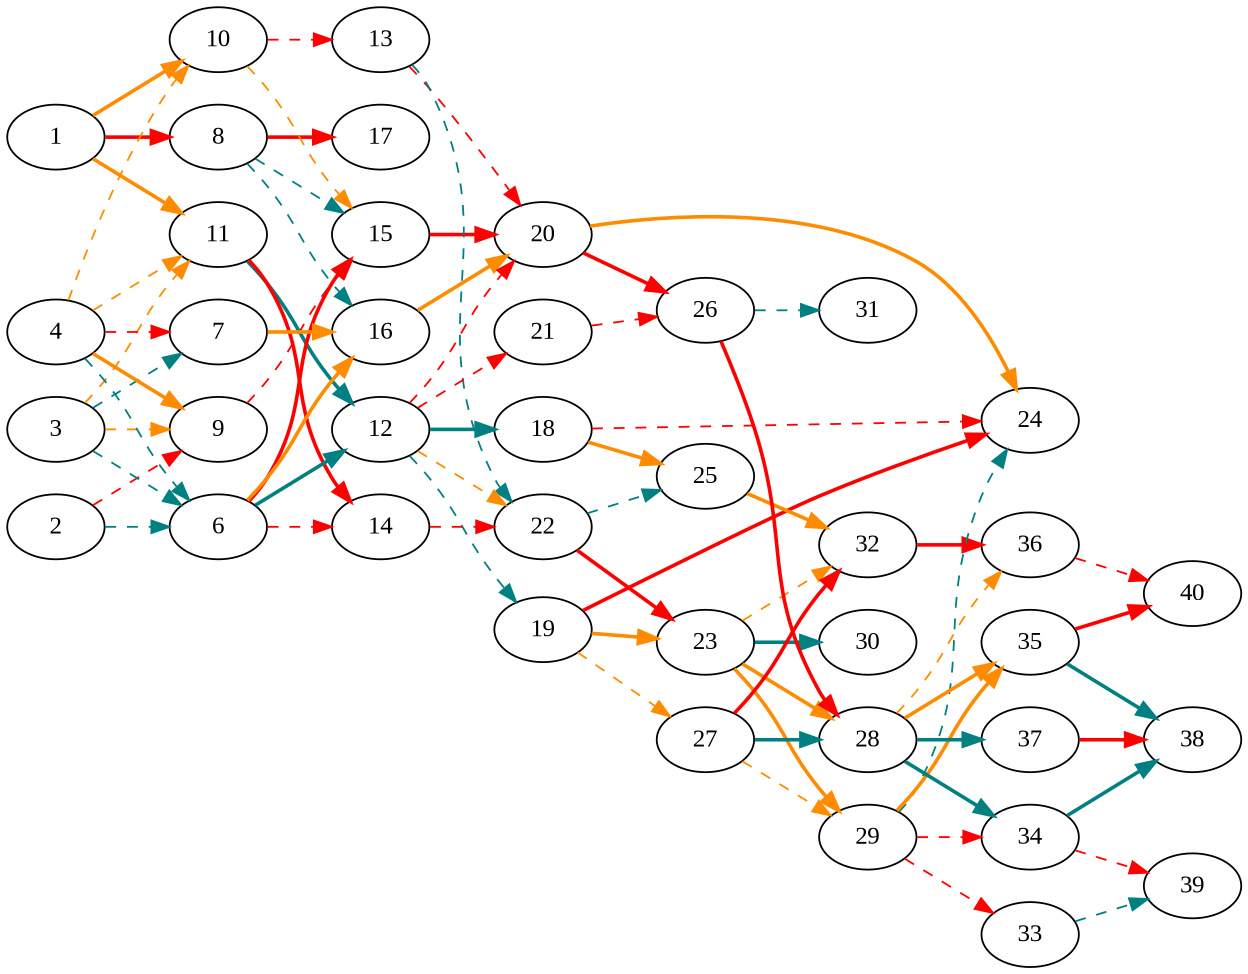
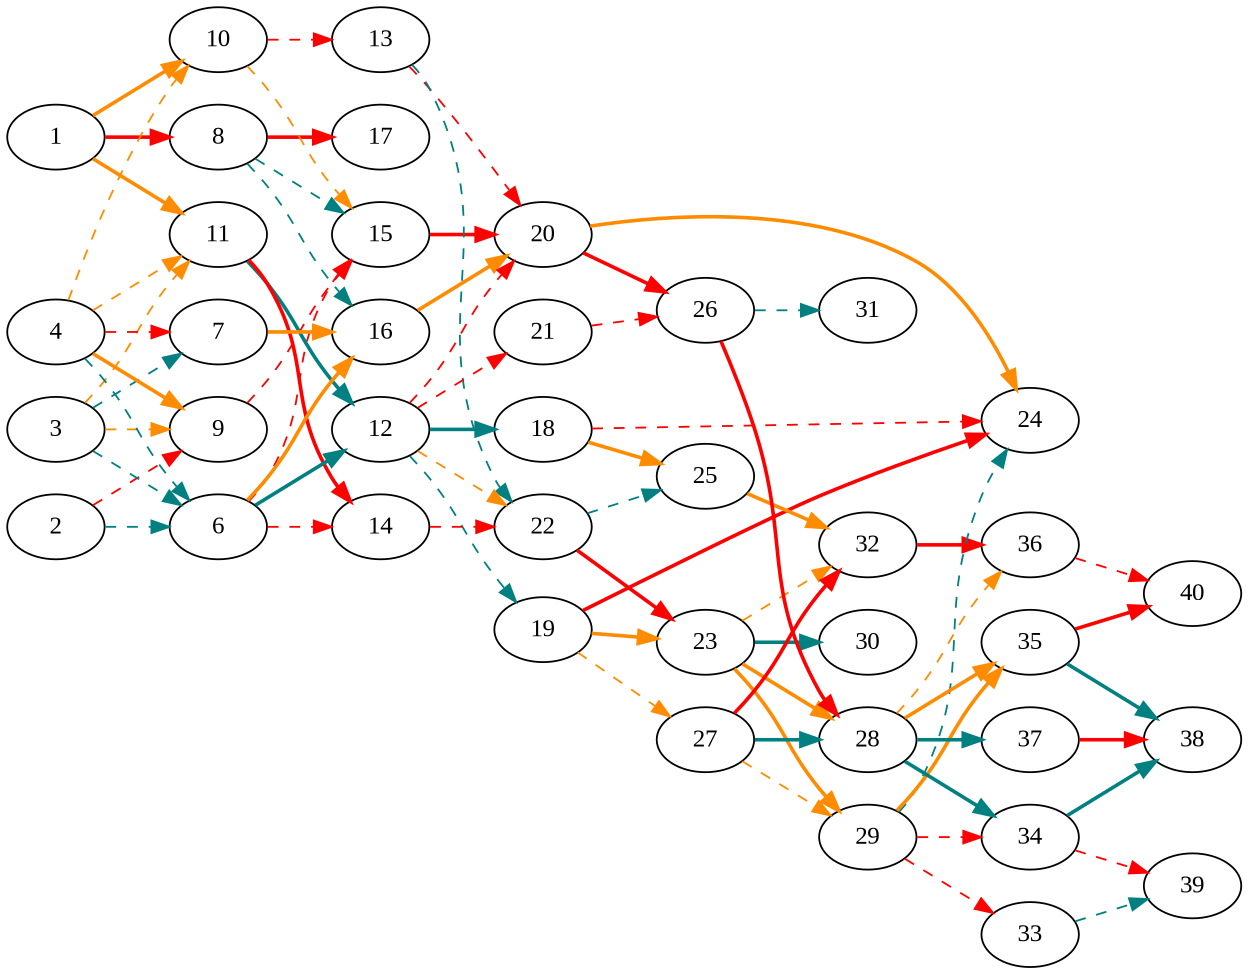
  digraph {
    fontname="Liberation Serif"
    rankdir=LR
    node [alpha=0.02 fontname="Liberation Serif"]
    edge [color=red fontname="Liberation Serif" style=dashed]
    1 [expect_size=6222848]
    8 [alpha=0.13 expect_size=26731520]
    10 [alpha=0.09 expect_size=20348928]
    11 [alpha=0.06 expect_size=6275072]
    15 [alpha=0.19 expect_size=19216384]
    16 [alpha=0.13 expect_size=17261568]
    17 [alpha=0.01 expect_size=41317376]
    13 [alpha=0.19 expect_size=38008832]
    12 [expect_size=11974656]
    14 [expect_size=41595904]
    20 [alpha=0.15 expect_size=50020352]
    22 [alpha=0.04 expect_size=37417984]
    18 [alpha=0.10 expect_size=14803968]
    19 [alpha=0.11 expect_size=46434304]
    21 [alpha=0.19 expect_size=23221248]
    2 [alpha=0.11 expect_size=5626880]
    6 [alpha=0.10 expect_size=39436288]
    9 [expect_size=50414592]
    3 [expect_size=33645568]
    7 [alpha=0.09 expect_size=32220160]
    4 [alpha=0.11 expect_size=5856256]
    24 [alpha=0.17 expect_size=41539584]
    25 [alpha=0.04 expect_size=47418368]
    23 [alpha=0.00 expect_size=43312128]
    27 [alpha=0.19 expect_size=29182976]
    26 [alpha=0.06 expect_size=45481984]
    32 [alpha=0.09 expect_size=19103744]
    29 [expect_size=9793536]
    28 [alpha=0.01 expect_size=32293888]
    30 [alpha=0.10 expect_size=34588672]
    31 [alpha=0.18 expect_size=21636096]
    34 [alpha=0.14 expect_size=27666432]
    35 [alpha=0.00 expect_size=20593664]
    33 [alpha=0.14 expect_size=27374592]
    36 [alpha=0.12 expect_size=30283776]
    37 [alpha=0.18 expect_size=43745280]
    39 [alpha=0.17 expect_size=42850304]
    38 [alpha=0.09 expect_size=40771584]
    40 [alpha=0.04 expect_size=47969280]
    1 -> 8 [style=bold]
    1 -> 10 [color=darkorange style=bold]
    1 -> 11 [color=darkorange style=bold]
    8 -> 15 [color=teal]
    8 -> 16 [color=teal]
    8 -> 17 [style=bold]
    10 -> 15 [color=darkorange]
    10 -> 13
    11 -> 12 [color=teal style=bold]
    11 -> 14 [style=bold]
    15 -> 20 [style=bold]
    16 -> 20 [color=darkorange style=bold]
    13 -> 20
    13 -> 22 [color=teal]
    12 -> 20
    12 -> 22 [color=darkorange]
    12 -> 18 [color=teal style=bold]
    12 -> 19 [color=teal]
    12 -> 21
    14 -> 22
    20 -> 24 [color=darkorange style=bold]
    20 -> 26 [style=bold]
    22 -> 25 [color=teal]
    22 -> 23 [style=bold]
    18 -> 24
    18 -> 25 [color=darkorange style=bold]
    19 -> 24 [style=bold]
    19 -> 23 [color=darkorange style=bold]
    19 -> 27 [color=darkorange]
    21 -> 26
    2 -> 6 [color=teal]
    2 -> 9
-   6 -> 15 [style=bold]
+   6 -> 15
    6 -> 16 [color=darkorange style=bold]
    6 -> 12 [color=teal style=bold]
    6 -> 14
    9 -> 15
    3 -> 11 [color=darkorange]
    3 -> 6 [color=teal]
    3 -> 9 [color=darkorange]
    3 -> 7 [color=teal]
    7 -> 16 [color=darkorange style=bold]
    4 -> 10 [color=darkorange]
    4 -> 11 [color=darkorange]
    4 -> 6 [color=teal]
    4 -> 9 [color=darkorange style=bold]
    4 -> 7
    25 -> 32 [color=darkorange style=bold]
    23 -> 32 [color=darkorange]
    23 -> 29 [color=darkorange style=bold]
    23 -> 28 [color=darkorange style=bold]
    23 -> 30 [color=teal style=bold]
    27 -> 32 [style=bold]
    27 -> 29 [color=darkorange]
    27 -> 28 [color=teal style=bold]
    26 -> 28 [style=bold]
    26 -> 31 [color=teal]
    32 -> 36 [style=bold]
    29 -> 24 [color=teal]
    29 -> 34
    29 -> 35 [color=darkorange style=bold]
    29 -> 33
    28 -> 34 [color=teal style=bold]
    28 -> 35 [color=darkorange style=bold]
    28 -> 36 [color=darkorange]
    28 -> 37 [color=teal style=bold]
    34 -> 39
    34 -> 38 [color=teal style=bold]
    35 -> 38 [color=teal style=bold]
    35 -> 40 [style=bold]
    33 -> 39 [color=teal]
    36 -> 40
    37 -> 38 [style=bold]
  }
